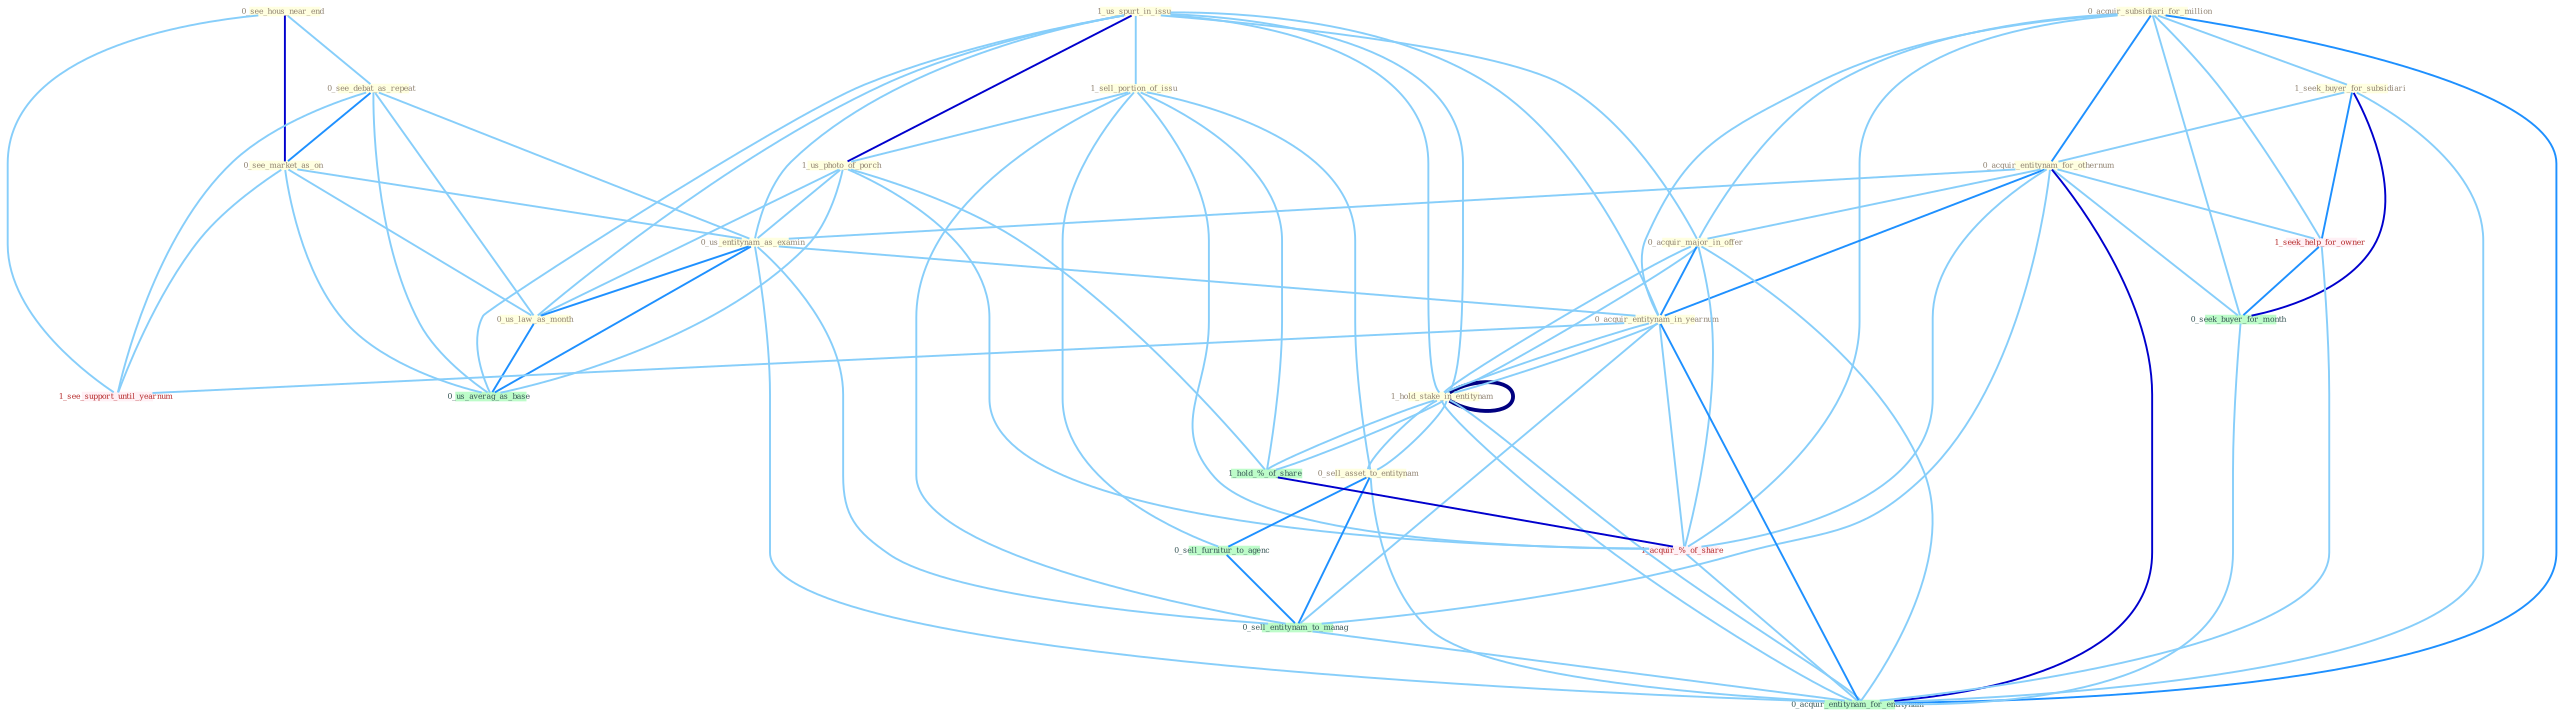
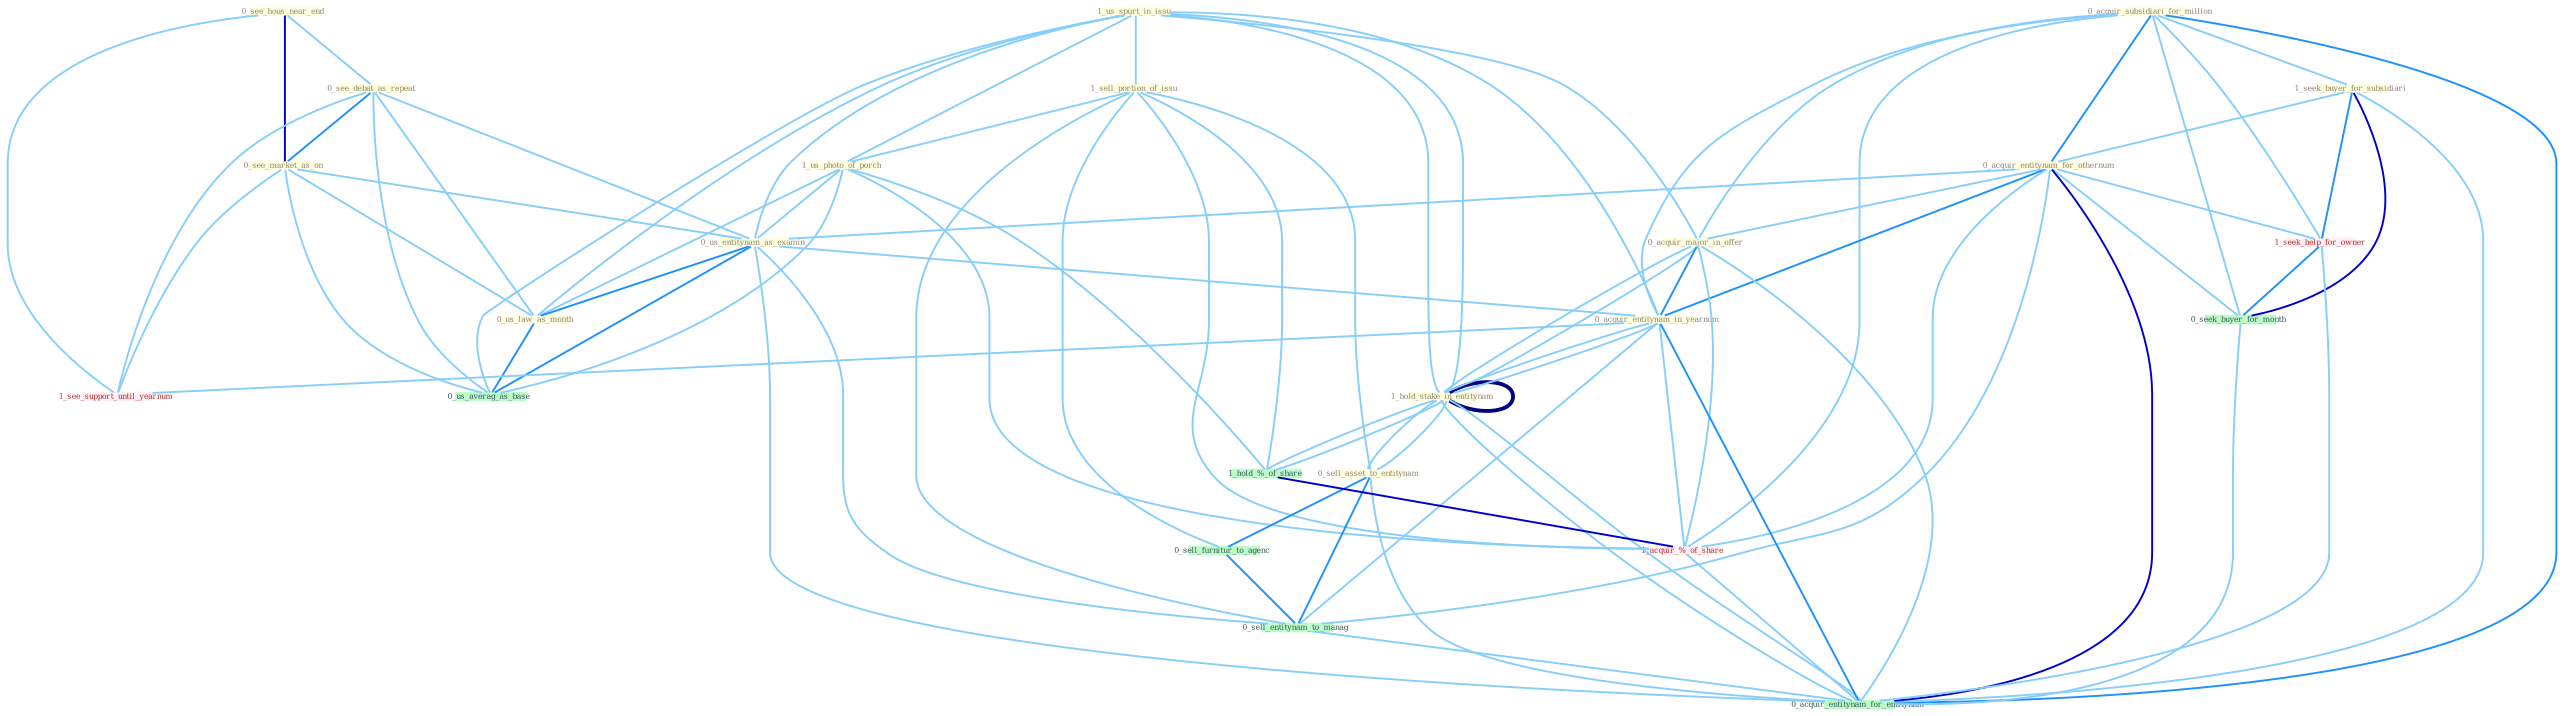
  graph {
    fontname="DejaVu Serif"
    node [color="#ffffe0" fixedsize=true fontcolor="#8b7d6b" fontname="DejaVu Serif" fontsize=4 shape=polygon style=filled]
    edge [color="#87cefa" fontname="DejaVu Serif" w=1]
    "1_us_spurt_in_issu " [height=.06 width=.5]
    "0_see_hous_near_end " [height=.06 width=.5]
    "0_acquir_subsidiari_for_million " [height=.06 width=.5]
    "0_see_debat_as_repeat " [height=.06 width=.5]
    "1_sell_portion_of_issu " [height=.06 width=.5]
    "0_see_market_as_on " [height=.06 width=.5]
    "1_seek_buyer_for_subsidiari " [height=.06 width=.5]
    "0_acquir_entitynam_for_othernum " [height=.06 width=.5]
    "1_us_photo_of_porch " [height=.06 width=.5]
    "0_us_entitynam_as_examin " [height=.06 width=.5]
    "0_acquir_major_in_offer " [height=.06 width=.5]
    "1_hold_stake_in_entitynam " [height=.06 width=.5]
    n13 [height=.06 label="0_us_law_as_month" width=.5]
    "0_sell_asset_to_entitynam " [height=.06 width=.5]
    "0_acquir_entitynam_in_yearnum " [height=.06 width=.5]
    "1_seek_help_for_owner " [color="#fff0f5" fontcolor="#b22222" height=.06 width=.5]
    "1_acquir_%_of_share " [color="#fff0f5" fontcolor="#b22222" height=.06 width=.5]
    "1_see_support_until_yearnum " [color="#fff0f5" fontcolor="#b22222" height=.06 width=.5]
    "0_us_averag_as_base " [color="#BDFCC9" fontcolor="#2f4f4f" height=.06 width=.5]
    "0_seek_buyer_for_month " [color="#BDFCC9" fontcolor="#2f4f4f" height=.06 width=.5]
    "0_acquir_entitynam_for_entitynam " [color="#BDFCC9" fontcolor="#2f4f4f" height=.06 width=.5]
    "1_hold_%_of_share " [color="#BDFCC9" fontcolor="#2f4f4f" height=.06 width=.5]
    "0_sell_furnitur_to_agenc " [color="#BDFCC9" fontcolor="#2f4f4f" height=.06 width=.5]
    "0_sell_entitynam_to_manag " [color="#BDFCC9" fontcolor="#2f4f4f" height=.06 width=.5]
    subgraph sub_1 {
      "1_us_spurt_in_issu "
      "0_see_hous_near_end "
      "0_acquir_subsidiari_for_million "
      "0_see_debat_as_repeat "
      "1_sell_portion_of_issu "
      "0_see_market_as_on "
      "1_seek_buyer_for_subsidiari "
      "0_acquir_entitynam_for_othernum "
      "1_us_photo_of_porch "
      "0_us_entitynam_as_examin "
      "0_acquir_major_in_offer "
      "1_hold_stake_in_entitynam "
      n13
      "0_sell_asset_to_entitynam "
      "0_acquir_entitynam_in_yearnum "
    }
    subgraph sub_2 {
      "1_hold_stake_in_entitynam "
      "1_seek_help_for_owner "
      "1_acquir_%_of_share "
      "1_see_support_until_yearnum "
    }
    "1_us_spurt_in_issu " -- "1_sell_portion_of_issu "
-   "1_us_spurt_in_issu " -- "1_us_photo_of_porch " [color="#0000cd"]
+   "1_us_spurt_in_issu " -- "1_us_photo_of_porch "
    "1_us_spurt_in_issu " -- "0_us_entitynam_as_examin "
    "1_us_spurt_in_issu " -- "0_acquir_major_in_offer "
    "1_us_spurt_in_issu " -- "1_hold_stake_in_entitynam "
    "1_us_spurt_in_issu " -- "1_hold_stake_in_entitynam "
    "1_us_spurt_in_issu " -- n13
    "1_us_spurt_in_issu " -- "0_acquir_entitynam_in_yearnum "
    "1_us_spurt_in_issu " -- "0_us_averag_as_base "
    "0_see_hous_near_end " -- "0_see_debat_as_repeat "
    "0_see_hous_near_end " -- "0_see_market_as_on " [color="#0000cd"]
    "0_see_hous_near_end " -- "1_see_support_until_yearnum "
    "0_acquir_subsidiari_for_million " -- "1_seek_buyer_for_subsidiari "
    "0_acquir_subsidiari_for_million " -- "0_acquir_entitynam_for_othernum " [color="#1e90ff" w=2]
    "0_acquir_subsidiari_for_million " -- "0_acquir_major_in_offer "
    "0_acquir_subsidiari_for_million " -- "0_acquir_entitynam_in_yearnum "
    "0_acquir_subsidiari_for_million " -- "1_seek_help_for_owner "
    "0_acquir_subsidiari_for_million " -- "1_acquir_%_of_share "
    "0_acquir_subsidiari_for_million " -- "0_seek_buyer_for_month "
    "0_acquir_subsidiari_for_million " -- "0_acquir_entitynam_for_entitynam " [color="#1e90ff" w=2]
    "0_see_debat_as_repeat " -- "0_see_market_as_on " [color="#1e90ff" w=2]
    "0_see_debat_as_repeat " -- "0_us_entitynam_as_examin "
    "0_see_debat_as_repeat " -- n13
    "0_see_debat_as_repeat " -- "1_see_support_until_yearnum "
    "0_see_debat_as_repeat " -- "0_us_averag_as_base "
    "1_sell_portion_of_issu " -- "1_us_photo_of_porch "
    "1_sell_portion_of_issu " -- "0_sell_asset_to_entitynam "
    "1_sell_portion_of_issu " -- "1_acquir_%_of_share "
    "1_sell_portion_of_issu " -- "1_hold_%_of_share "
    "1_sell_portion_of_issu " -- "0_sell_furnitur_to_agenc "
    "1_sell_portion_of_issu " -- "0_sell_entitynam_to_manag "
    "0_see_market_as_on " -- "0_us_entitynam_as_examin "
    "0_see_market_as_on " -- n13
    "0_see_market_as_on " -- "1_see_support_until_yearnum "
    "0_see_market_as_on " -- "0_us_averag_as_base "
    "1_seek_buyer_for_subsidiari " -- "0_acquir_entitynam_for_othernum "
    "1_seek_buyer_for_subsidiari " -- "1_seek_help_for_owner " [color="#1e90ff" w=2]
    "1_seek_buyer_for_subsidiari " -- "0_seek_buyer_for_month " [color="#0000cd" w=3]
    "1_seek_buyer_for_subsidiari " -- "0_acquir_entitynam_for_entitynam "
    "0_acquir_entitynam_for_othernum " -- "0_us_entitynam_as_examin "
    "0_acquir_entitynam_for_othernum " -- "0_acquir_major_in_offer "
    "0_acquir_entitynam_for_othernum " -- "0_acquir_entitynam_in_yearnum " [color="#1e90ff" w=2]
    "0_acquir_entitynam_for_othernum " -- "1_seek_help_for_owner "
    "0_acquir_entitynam_for_othernum " -- "1_acquir_%_of_share "
    "0_acquir_entitynam_for_othernum " -- "0_seek_buyer_for_month "
    "0_acquir_entitynam_for_othernum " -- "0_acquir_entitynam_for_entitynam " [color="#0000cd" w=3]
    "0_acquir_entitynam_for_othernum " -- "0_sell_entitynam_to_manag "
    "1_us_photo_of_porch " -- "0_us_entitynam_as_examin "
    "1_us_photo_of_porch " -- n13
    "1_us_photo_of_porch " -- "1_acquir_%_of_share "
    "1_us_photo_of_porch " -- "0_us_averag_as_base "
    "1_us_photo_of_porch " -- "1_hold_%_of_share "
    "0_us_entitynam_as_examin " -- n13 [color="#1e90ff" w=2]
    "0_us_entitynam_as_examin " -- "0_acquir_entitynam_in_yearnum "
    "0_us_entitynam_as_examin " -- "0_us_averag_as_base " [color="#1e90ff" w=2]
    "0_us_entitynam_as_examin " -- "0_acquir_entitynam_for_entitynam "
    "0_us_entitynam_as_examin " -- "0_sell_entitynam_to_manag "
    "0_acquir_major_in_offer " -- "1_hold_stake_in_entitynam "
    "0_acquir_major_in_offer " -- "1_hold_stake_in_entitynam "
    "0_acquir_major_in_offer " -- "0_acquir_entitynam_in_yearnum " [color="#1e90ff" w=2]
    "0_acquir_major_in_offer " -- "1_acquir_%_of_share "
    "0_acquir_major_in_offer " -- "0_acquir_entitynam_for_entitynam "
    "1_hold_stake_in_entitynam " -- "1_hold_stake_in_entitynam " [color="#000080" style=bold w=4]
    "1_hold_stake_in_entitynam " -- "0_sell_asset_to_entitynam "
    "1_hold_stake_in_entitynam " -- "0_acquir_entitynam_in_yearnum "
    "1_hold_stake_in_entitynam " -- "0_acquir_entitynam_for_entitynam "
    "1_hold_stake_in_entitynam " -- "0_acquir_entitynam_for_entitynam "
    "1_hold_stake_in_entitynam " -- "1_hold_%_of_share "
    n13 -- "0_us_averag_as_base " [color="#1e90ff" w=2]
    "0_sell_asset_to_entitynam " -- "1_hold_stake_in_entitynam "
    "0_sell_asset_to_entitynam " -- "0_acquir_entitynam_for_entitynam "
    "0_sell_asset_to_entitynam " -- "0_sell_furnitur_to_agenc " [color="#1e90ff" w=2]
    "0_sell_asset_to_entitynam " -- "0_sell_entitynam_to_manag " [color="#1e90ff" w=2]
    "0_acquir_entitynam_in_yearnum " -- "1_hold_stake_in_entitynam "
    "0_acquir_entitynam_in_yearnum " -- "1_acquir_%_of_share "
    "0_acquir_entitynam_in_yearnum " -- "1_see_support_until_yearnum "
    "0_acquir_entitynam_in_yearnum " -- "0_acquir_entitynam_for_entitynam " [color="#1e90ff" w=2]
    "0_acquir_entitynam_in_yearnum " -- "0_sell_entitynam_to_manag "
    "1_seek_help_for_owner " -- "0_seek_buyer_for_month " [color="#1e90ff" w=2]
    "1_seek_help_for_owner " -- "0_acquir_entitynam_for_entitynam "
    "1_acquir_%_of_share " -- "0_acquir_entitynam_for_entitynam "
    "0_seek_buyer_for_month " -- "0_acquir_entitynam_for_entitynam "
    "1_hold_%_of_share " -- "1_hold_stake_in_entitynam "
    "1_hold_%_of_share " -- "1_acquir_%_of_share " [color="#0000cd" w=3]
    "0_sell_furnitur_to_agenc " -- "0_sell_entitynam_to_manag " [color="#1e90ff" w=2]
    "0_sell_entitynam_to_manag " -- "0_acquir_entitynam_for_entitynam "
  }
